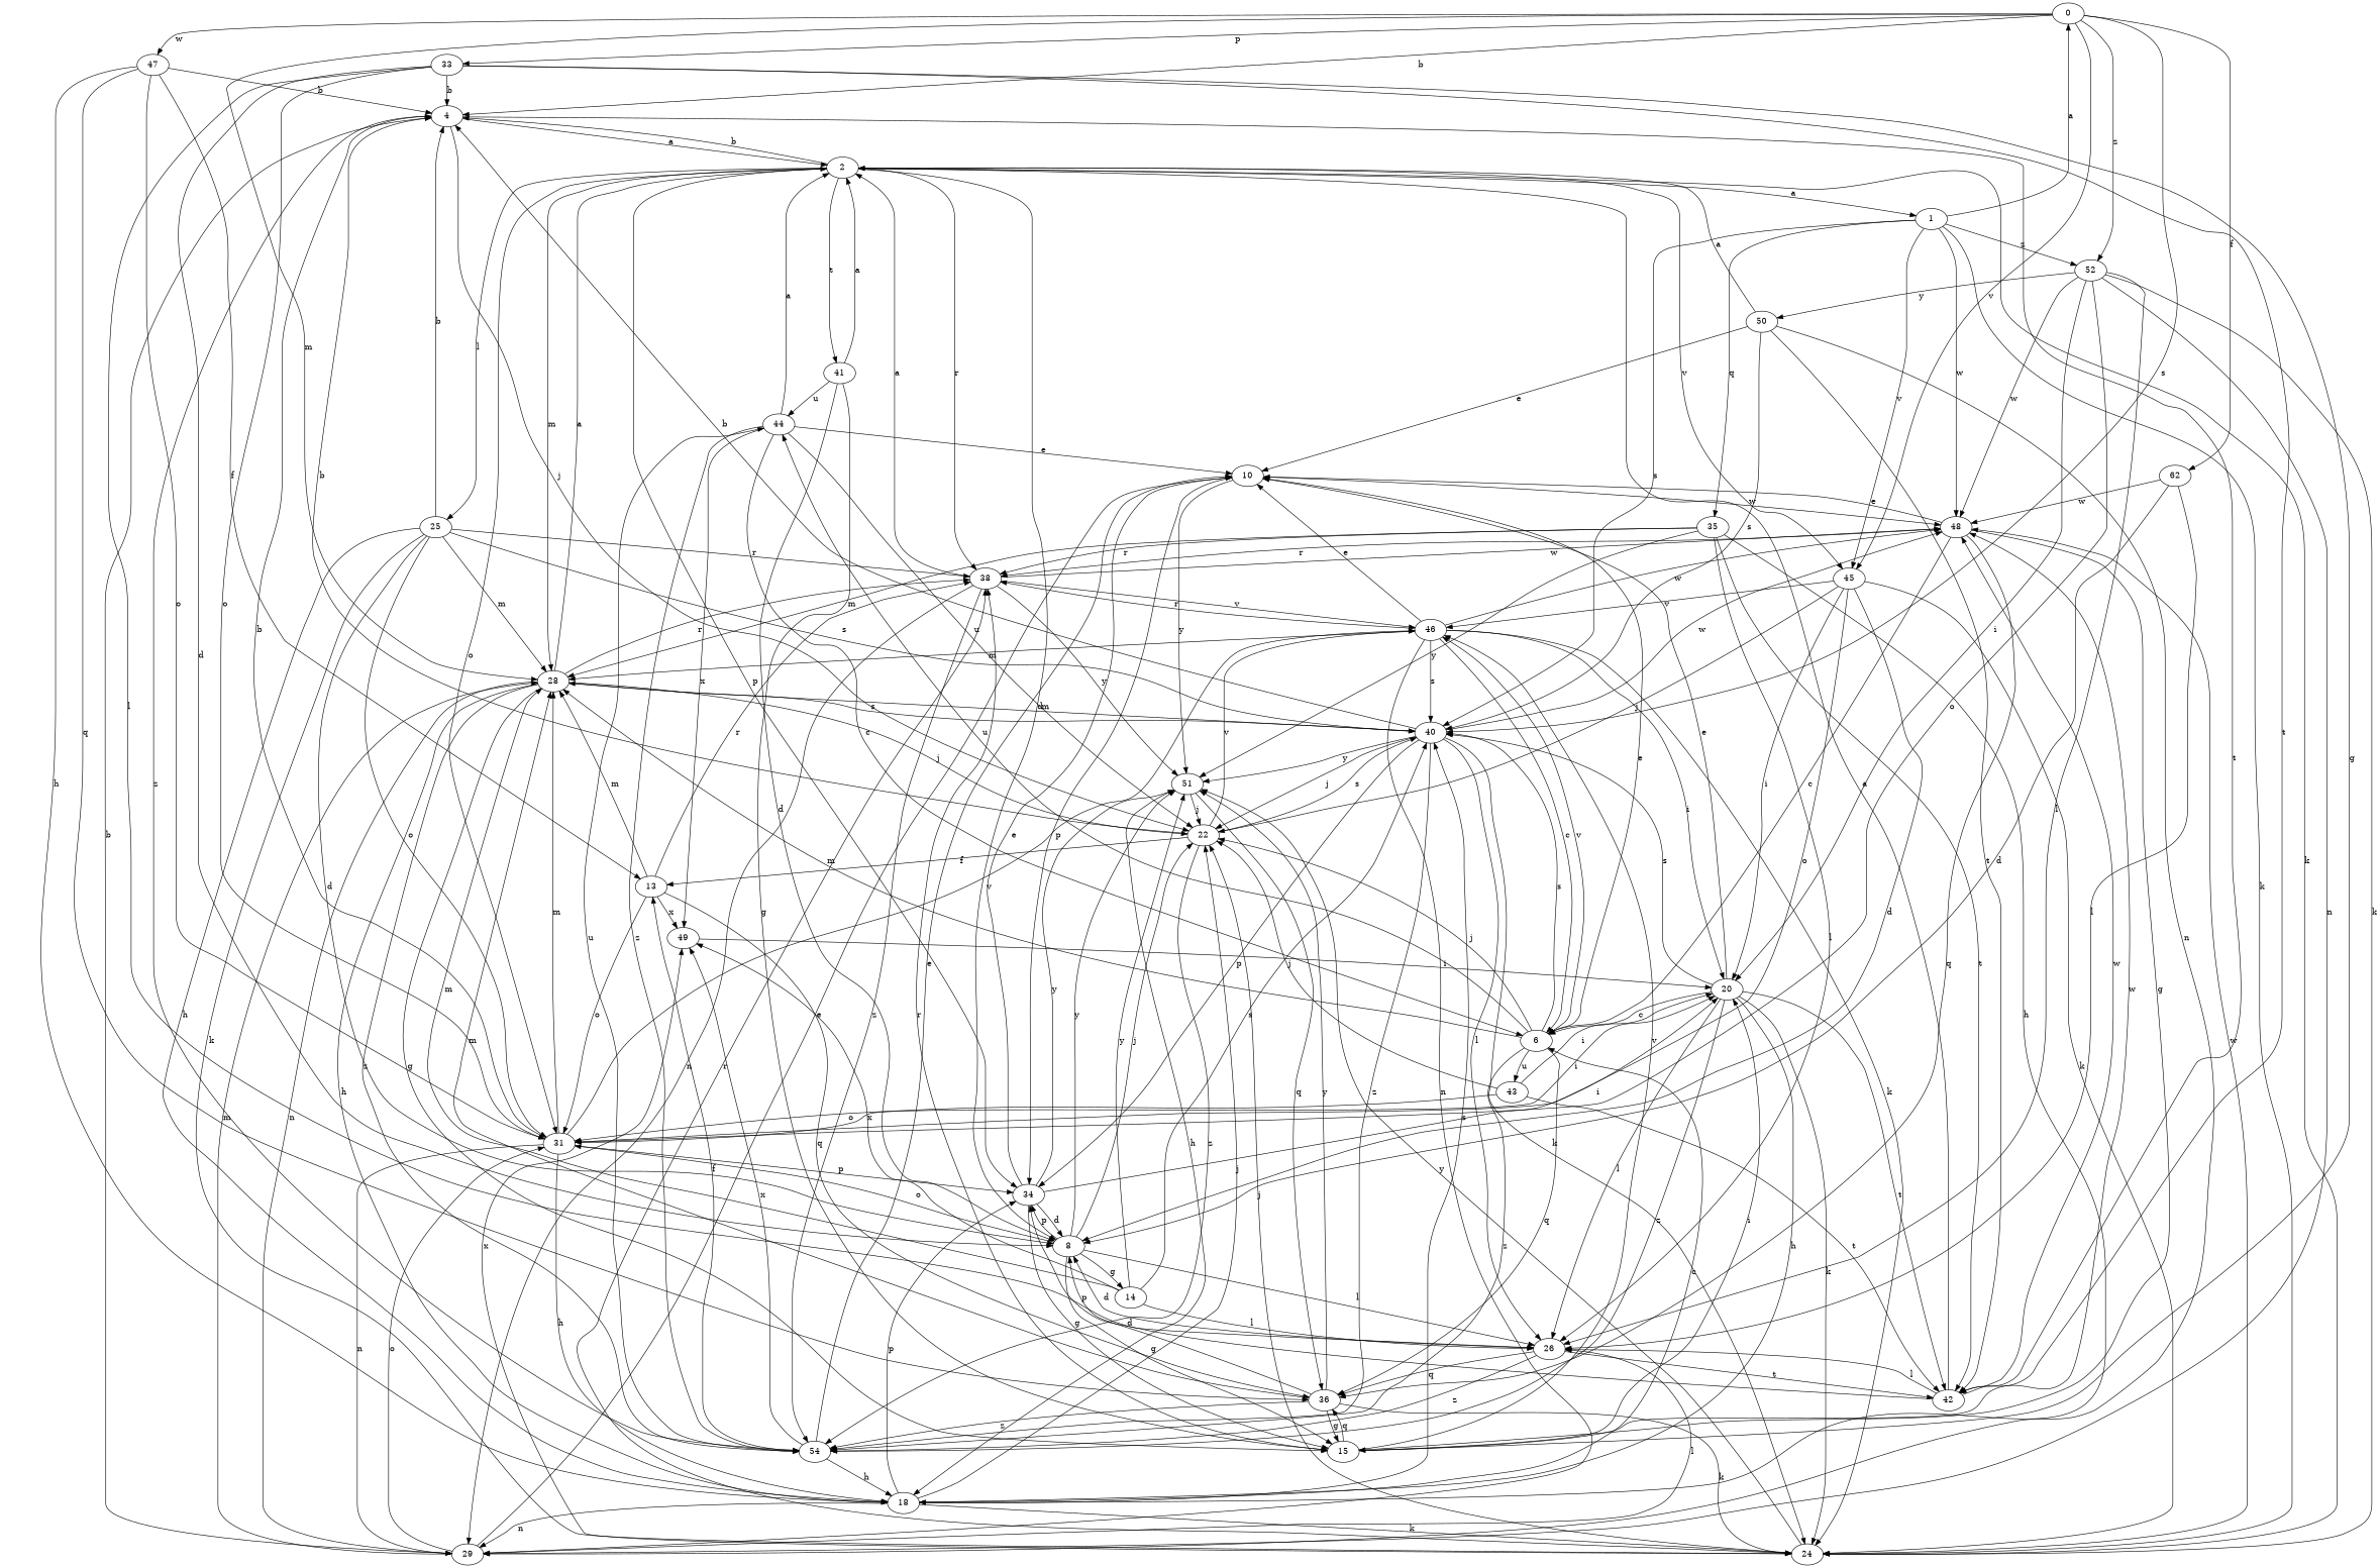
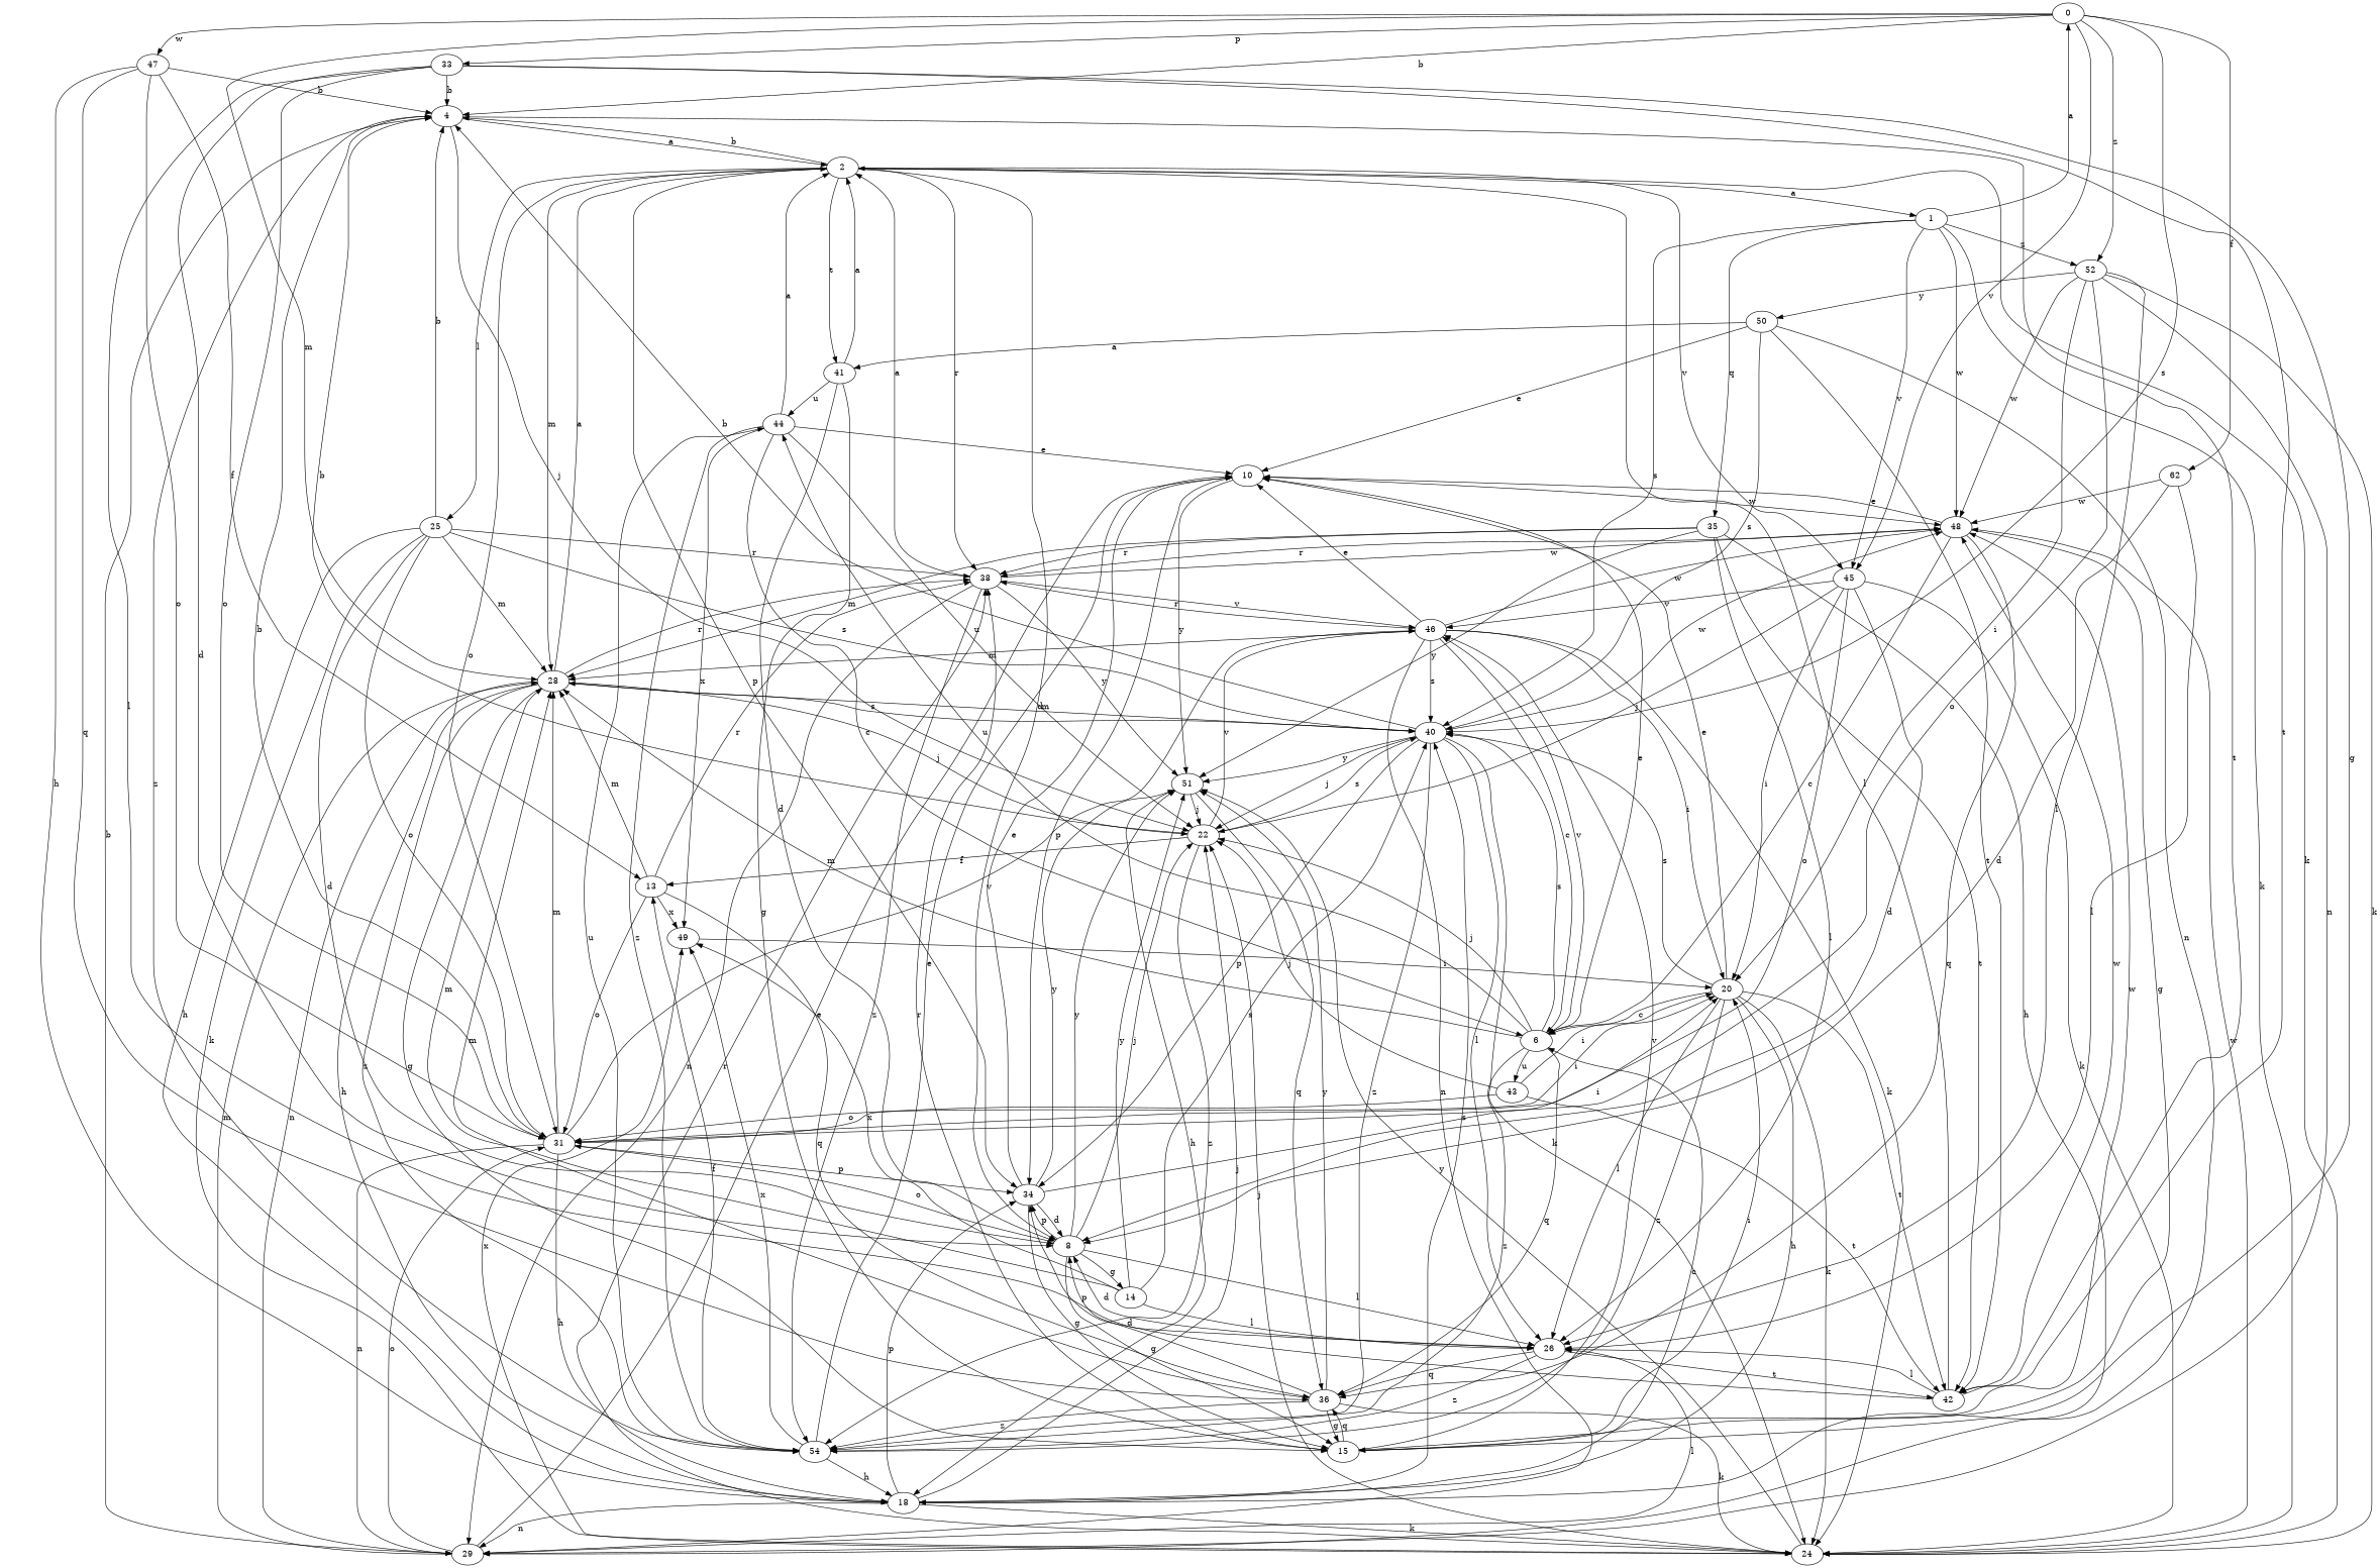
  strict digraph {
    0
    4
    n3 [label=62]
    28
    33
    40
    45
    47
    52
    2
    22
    42
    54
    48
    8
    26
    38
    15
    18
    29
    31
    24
    34
    51
    46
    20
    13
    36
    50
    1
    35
    49
    6
    10
    25
    41
    14
    44
    43
    0 -> 4 [label=b]
    0 -> n3 [label=f]
    0 -> 28 [label=m]
    0 -> 33 [label=p]
    0 -> 40 [label=s]
    0 -> 45 [label=v]
    0 -> 47 [label=w]
    0 -> 52 [label=z]
    4 -> 2 [label=a]
    4 -> 22 [label=j]
    4 -> 42 [label=t]
    4 -> 54 [label=z]
    n3 -> 48 [label=w]
    n3 -> 8 [label=d]
    n3 -> 26 [label=l]
    28 -> 40 [label=s]
    28 -> 2 [label=a]
    28 -> 22 [label=j]
    28 -> 54 [label=z]
    28 -> 38 [label=r]
    28 -> 15 [label=g]
    28 -> 18 [label=h]
    28 -> 29 [label=n]
    33 -> 4 [label=b]
    33 -> 42 [label=t]
    33 -> 8 [label=d]
    33 -> 26 [label=l]
    33 -> 15 [label=g]
    33 -> 31 [label=o]
    40 -> 4 [label=b]
    40 -> 28 [label=m]
    40 -> 22 [label=j]
    40 -> 54 [label=z]
    40 -> 48 [label=w]
    40 -> 26 [label=l]
    40 -> 24 [label=k]
    40 -> 34 [label=p]
    40 -> 51 [label=y]
    45 -> 22 [label=j]
    45 -> 8 [label=d]
    45 -> 31 [label=o]
    45 -> 24 [label=k]
    45 -> 46 [label=v]
    45 -> 20 [label=i]
    47 -> 4 [label=b]
    47 -> 18 [label=h]
    47 -> 31 [label=o]
    47 -> 13 [label=f]
    47 -> 36 [label=q]
    52 -> 48 [label=w]
    52 -> 26 [label=l]
    52 -> 29 [label=n]
    52 -> 31 [label=o]
    52 -> 24 [label=k]
    52 -> 20 [label=i]
    52 -> 50 [label=y]
    2 -> 4 [label=b]
    2 -> 28 [label=m]
    2 -> 45 [label=v]
    2 -> 8 [label=d]
    2 -> 38 [label=r]
    2 -> 31 [label=o]
    2 -> 24 [label=k]
    2 -> 34 [label=p]
    2 -> 1 [label=a]
    2 -> 25 [label=l]
    2 -> 41 [label=t]
    22 -> 4 [label=b]
    22 -> 40 [label=s]
    22 -> 54 [label=z]
    22 -> 46 [label=v]
    22 -> 13 [label=f]
-   42 -> 2 [label=a]
+   42 -> 2 [label=l]
    42 -> 48 [label=w]
    42 -> 26 [label=l]
    42 -> 34 [label=p]
    54 -> 18 [label=h]
    54 -> 13 [label=f]
    54 -> 49 [label=x]
    54 -> 10 [label=e]
    54 -> 44 [label=u]
    48 -> 38 [label=r]
    48 -> 15 [label=g]
    48 -> 36 [label=q]
    48 -> 6 [label=c]
    48 -> 10 [label=e]
    8 -> 22 [label=j]
    8 -> 26 [label=l]
    8 -> 15 [label=g]
    8 -> 31 [label=o]
    8 -> 34 [label=p]
    8 -> 51 [label=y]
    8 -> 14 [label=g]
    26 -> 42 [label=t]
    26 -> 54 [label=z]
    26 -> 8 [label=d]
    26 -> 36 [label=q]
    38 -> 2 [label=a]
    38 -> 54 [label=z]
    38 -> 48 [label=w]
    38 -> 29 [label=n]
    38 -> 51 [label=y]
    38 -> 46 [label=v]
    15 -> 48 [label=w]
    15 -> 38 [label=r]
    15 -> 46 [label=v]
    15 -> 20 [label=i]
    15 -> 36 [label=q]
    18 -> 40 [label=s]
    18 -> 22 [label=j]
    18 -> 29 [label=n]
    18 -> 24 [label=k]
    18 -> 34 [label=p]
    18 -> 6 [label=c]
    29 -> 4 [label=b]
    29 -> 28 [label=m]
    29 -> 26 [label=l]
    29 -> 31 [label=o]
    29 -> 10 [label=e]
    31 -> 4 [label=b]
    31 -> 28 [label=m]
    31 -> 18 [label=h]
    31 -> 29 [label=n]
    31 -> 34 [label=p]
    31 -> 46 [label=v]
    31 -> 20 [label=i]
    24 -> 22 [label=j]
    24 -> 48 [label=w]
    24 -> 38 [label=r]
    24 -> 51 [label=y]
    24 -> 49 [label=x]
    34 -> 8 [label=d]
    34 -> 15 [label=g]
    34 -> 51 [label=y]
    34 -> 20 [label=i]
    34 -> 10 [label=e]
    51 -> 22 [label=j]
    51 -> 18 [label=h]
    51 -> 36 [label=q]
    46 -> 28 [label=m]
    46 -> 40 [label=s]
    46 -> 48 [label=w]
    46 -> 38 [label=r]
    46 -> 29 [label=n]
    46 -> 24 [label=k]
    46 -> 20 [label=i]
    46 -> 6 [label=c]
    46 -> 10 [label=e]
    20 -> 40 [label=s]
    20 -> 42 [label=t]
    20 -> 54 [label=z]
    20 -> 26 [label=l]
    20 -> 18 [label=h]
    20 -> 24 [label=k]
    20 -> 6 [label=c]
    20 -> 10 [label=e]
    13 -> 28 [label=m]
    13 -> 38 [label=r]
    13 -> 31 [label=o]
    13 -> 36 [label=q]
    13 -> 49 [label=x]
    36 -> 28 [label=m]
    36 -> 54 [label=z]
    36 -> 8 [label=d]
    36 -> 15 [label=g]
    36 -> 24 [label=k]
    36 -> 51 [label=y]
    50 -> 40 [label=s]
-   50 -> 2 [label=a]
+   50 -> 41 [label=a]
    50 -> 42 [label=t]
    50 -> 29 [label=n]
    50 -> 10 [label=e]
    1 -> 0 [label=a]
    1 -> 40 [label=s]
    1 -> 45 [label=v]
    1 -> 52 [label=z]
    1 -> 48 [label=w]
    1 -> 24 [label=k]
    1 -> 35 [label=q]
    35 -> 28 [label=m]
    35 -> 42 [label=t]
    35 -> 26 [label=l]
    35 -> 38 [label=r]
    35 -> 18 [label=h]
    35 -> 51 [label=y]
    49 -> 20 [label=i]
    6 -> 28 [label=m]
    6 -> 40 [label=s]
    6 -> 22 [label=j]
    6 -> 54 [label=z]
    6 -> 46 [label=v]
    6 -> 36 [label=q]
    6 -> 10 [label=e]
    6 -> 44 [label=u]
    6 -> 43 [label=u]
    10 -> 48 [label=w]
    10 -> 34 [label=p]
    10 -> 51 [label=y]
    25 -> 4 [label=b]
    25 -> 28 [label=m]
    25 -> 40 [label=s]
    25 -> 8 [label=d]
    25 -> 38 [label=r]
    25 -> 18 [label=h]
    25 -> 31 [label=o]
    25 -> 24 [label=k]
    41 -> 2 [label=a]
    41 -> 8 [label=d]
    41 -> 15 [label=g]
    41 -> 44 [label=u]
    14 -> 28 [label=m]
    14 -> 40 [label=s]
    14 -> 26 [label=l]
    14 -> 51 [label=y]
    14 -> 49 [label=x]
    44 -> 2 [label=a]
    44 -> 22 [label=u]
    44 -> 54 [label=z]
    44 -> 49 [label=x]
    44 -> 6 [label=c]
    44 -> 10 [label=e]
    43 -> 22 [label=j]
    43 -> 42 [label=t]
    43 -> 31 [label=o]
    43 -> 20 [label=i]
  }
